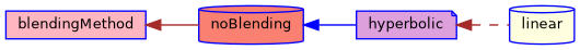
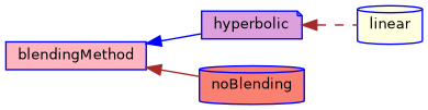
  digraph {
    rankdir=LR
    node [color=blue fontname=Helvetica fontsize=10 shape=cylinder style=filled]
    edge [color=brown dir=back fontname=Helvetica fontsize=10 labelfontname=Helvetica labelfontsize=10 style=solid]
    n1 [fillcolor=lightpink height=0.2 label=blendingMethod shape=box width=0.4]
    n2 [fillcolor=plum height=0.2 label=hyperbolic shape=note width=0.4]
    n3 [fillcolor=salmon height=0.2 label=noBlending width=0.4]
    n4 [fillcolor=lightyellow height=0.2 label=linear width=0.4]
-   n3 -> n2 [color=blue]
+   n1 -> n2 [color=blue]
    n1 -> n3
    n2 -> n4 [style=dashed]
  }
